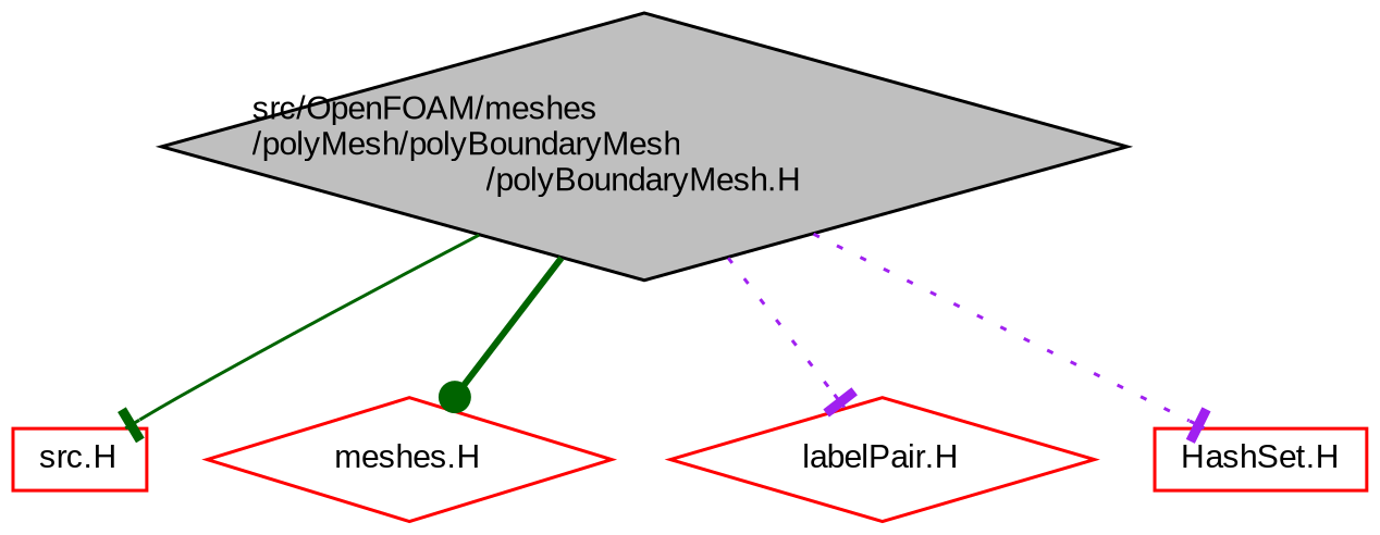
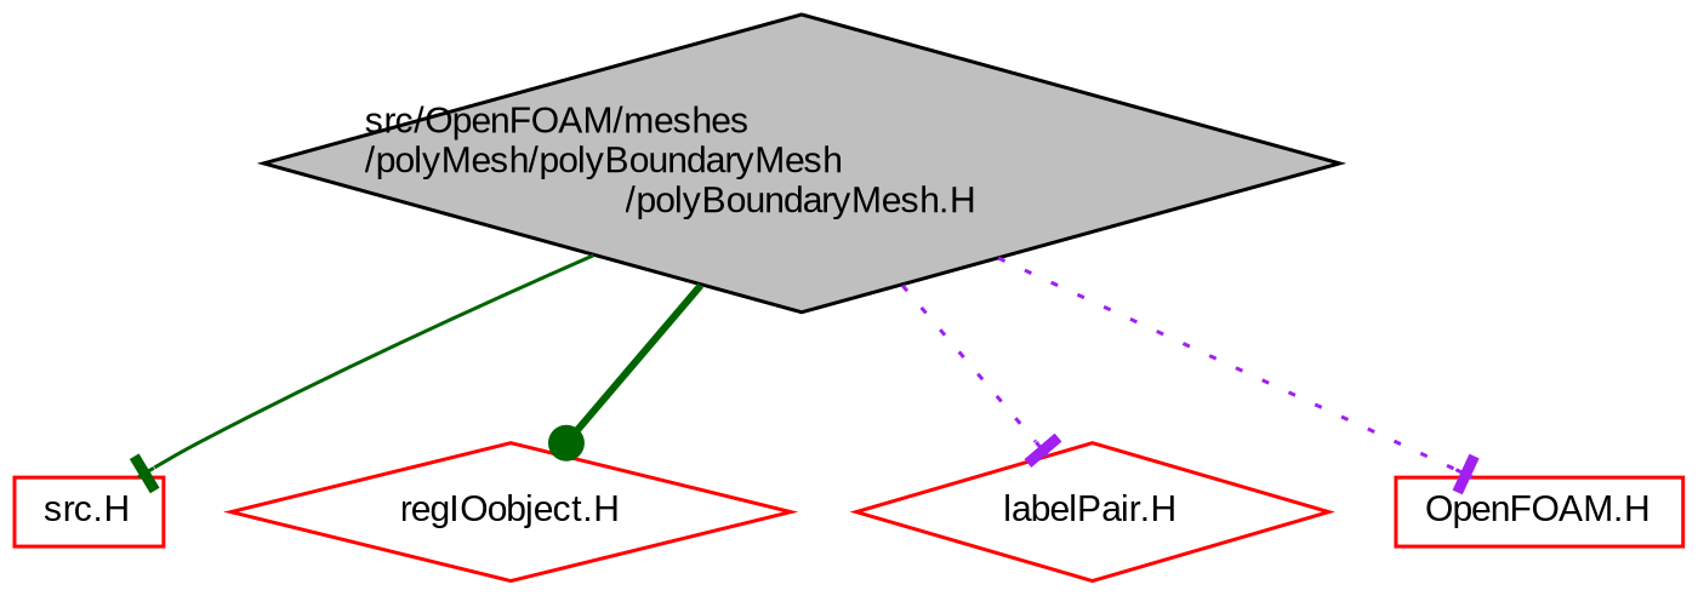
  digraph {
    fontname="Liberation Sans"
    node [color=red fontname="Liberation Sans" fontsize=10 shape=diamond]
    edge [arrowhead=tee color=darkgreen fontname="Liberation Sans" fontsize=10 labelfontname=FreeSans labelfontsize=10 style=dotted]
    n1 [color=black fillcolor=grey75 fontcolor=black height=0.2 label="src/OpenFOAM/meshes\l/polyMesh/polyBoundaryMesh\l/polyBoundaryMesh.H" style=filled width=0.4]
    n2 [height=0.2 label="src.H" shape=box width=0.4]
-   n3 [height=0.2 label="meshes.H" width=0.4]
+   n3 [height=0.2 label="regIOobject.H" width=0.4]
    n4 [height=0.2 label="labelPair.H" width=0.4]
-   n5 [height=0.2 label="HashSet.H" shape=box width=0.4]
+   n5 [height=0.2 label="OpenFOAM.H" shape=box width=0.4]
    n1 -> n2 [style=solid]
    n1 -> n3 [arrowhead=dot style=bold]
    n1 -> n4 [color=purple]
    n1 -> n5 [color=purple]
  }
